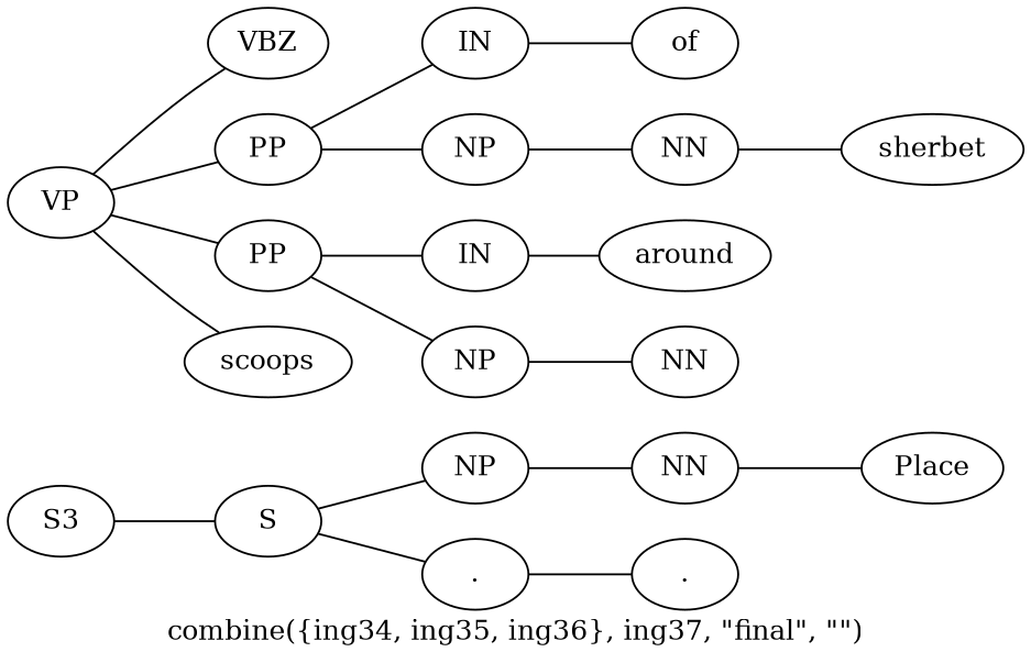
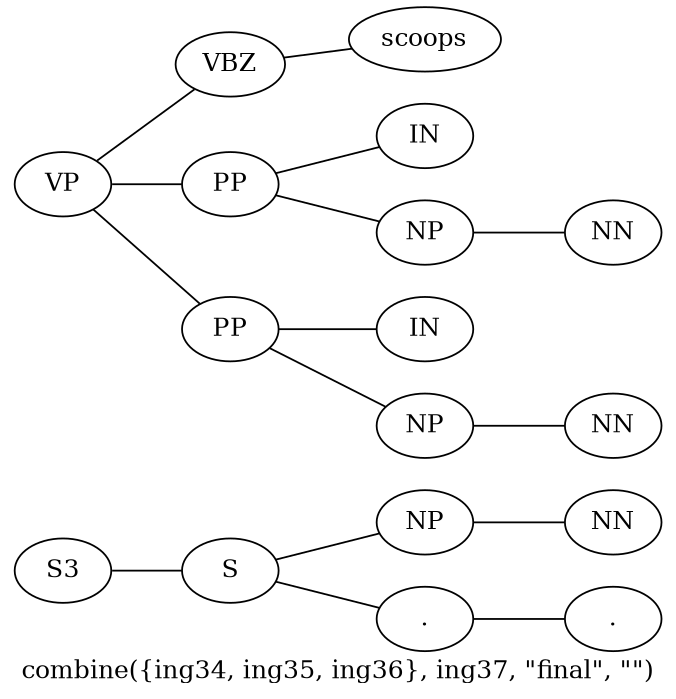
  graph {
    label="combine({ing34, ing35, ing36}, ing37, \"final\", \"\")"
    rankdir=LR
    n1 [label=S3]
    n2 [label=S]
    n3 [label=NP]
    n4 [label="."]
    n5 [label=NN]
    n6 [label=VP]
    n7 [label=VBZ]
    n8 [label=PP]
    n9 [label=PP]
    n10 [label="."]
-   n11 [label=Place]
    n12 [label=scoops]
    n13 [label=IN]
    n14 [label=NP]
    n15 [label=IN]
    n16 [label=NP]
-   n17 [label=of]
    n18 [label=NN]
-   n19 [label=sherbet]
-   n20 [label=around]
    n21 [label=NN]
    n1 -- n2
    n2 -- n3
    n2 -- n4
    n3 -- n5
    n4 -- n10
-   n5 -- n11
    n6 -- n7
    n6 -- n8
    n6 -- n9
-   n6 -- n12
+   n7 -- n12
    n8 -- n13
    n8 -- n14
    n9 -- n15
    n9 -- n16
-   n13 -- n17
    n14 -- n18
-   n15 -- n20
    n16 -- n21
-   n18 -- n19
  }
